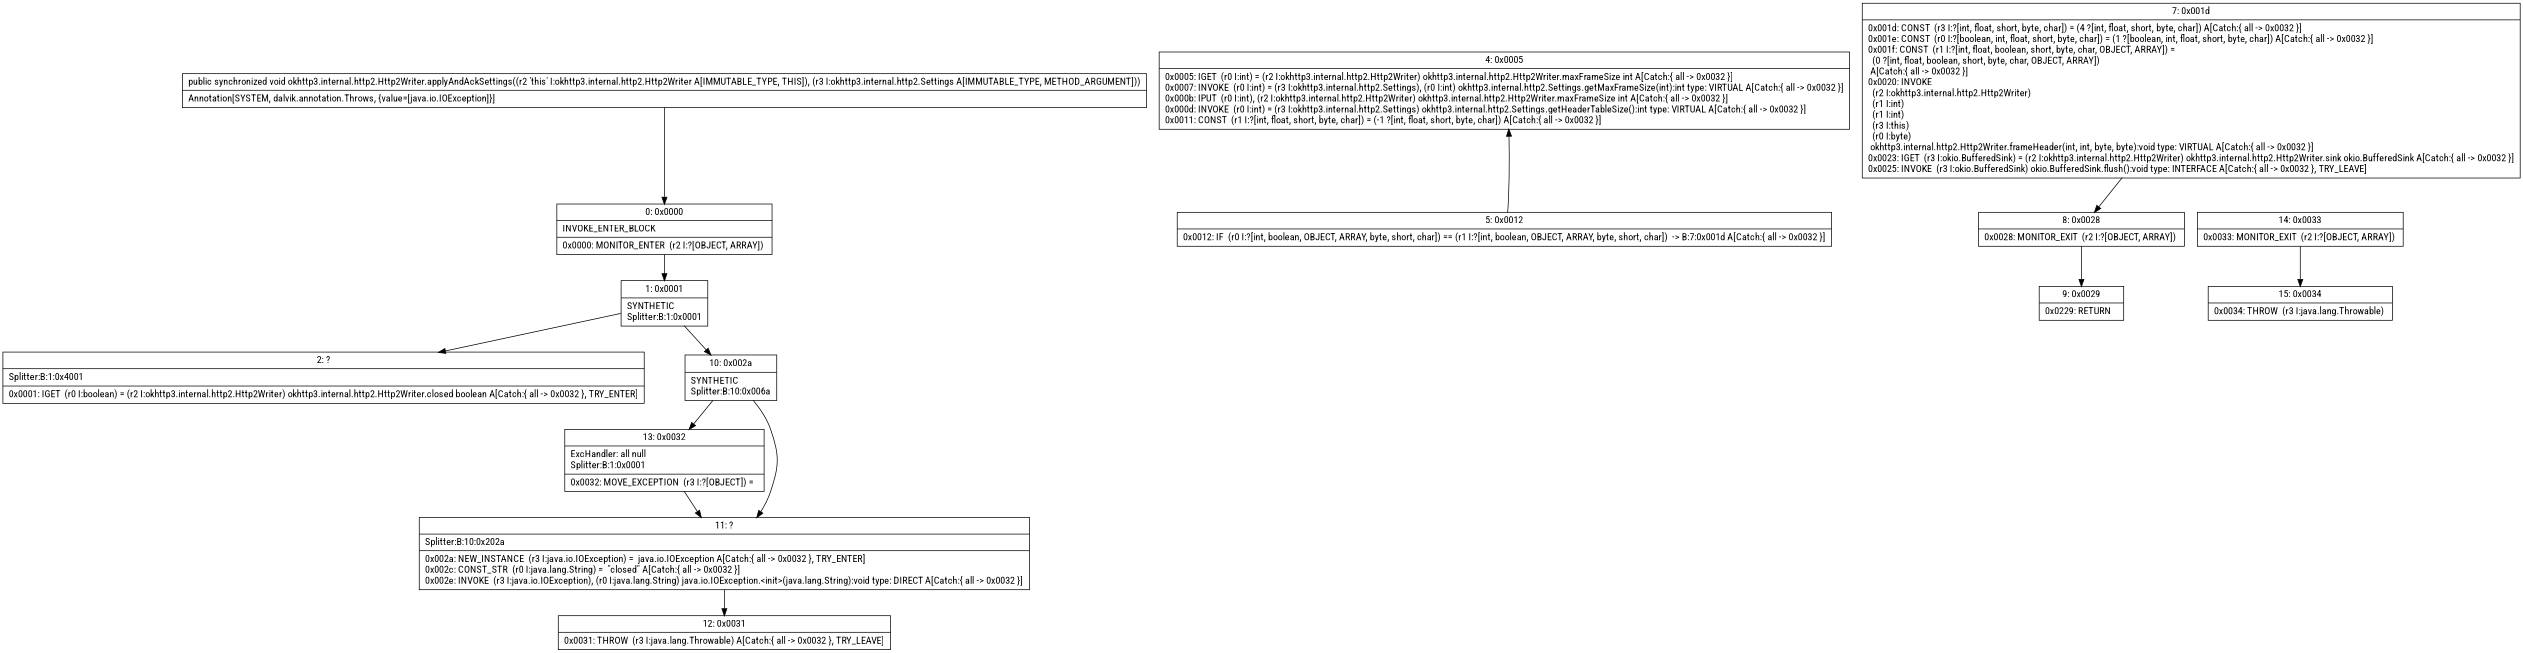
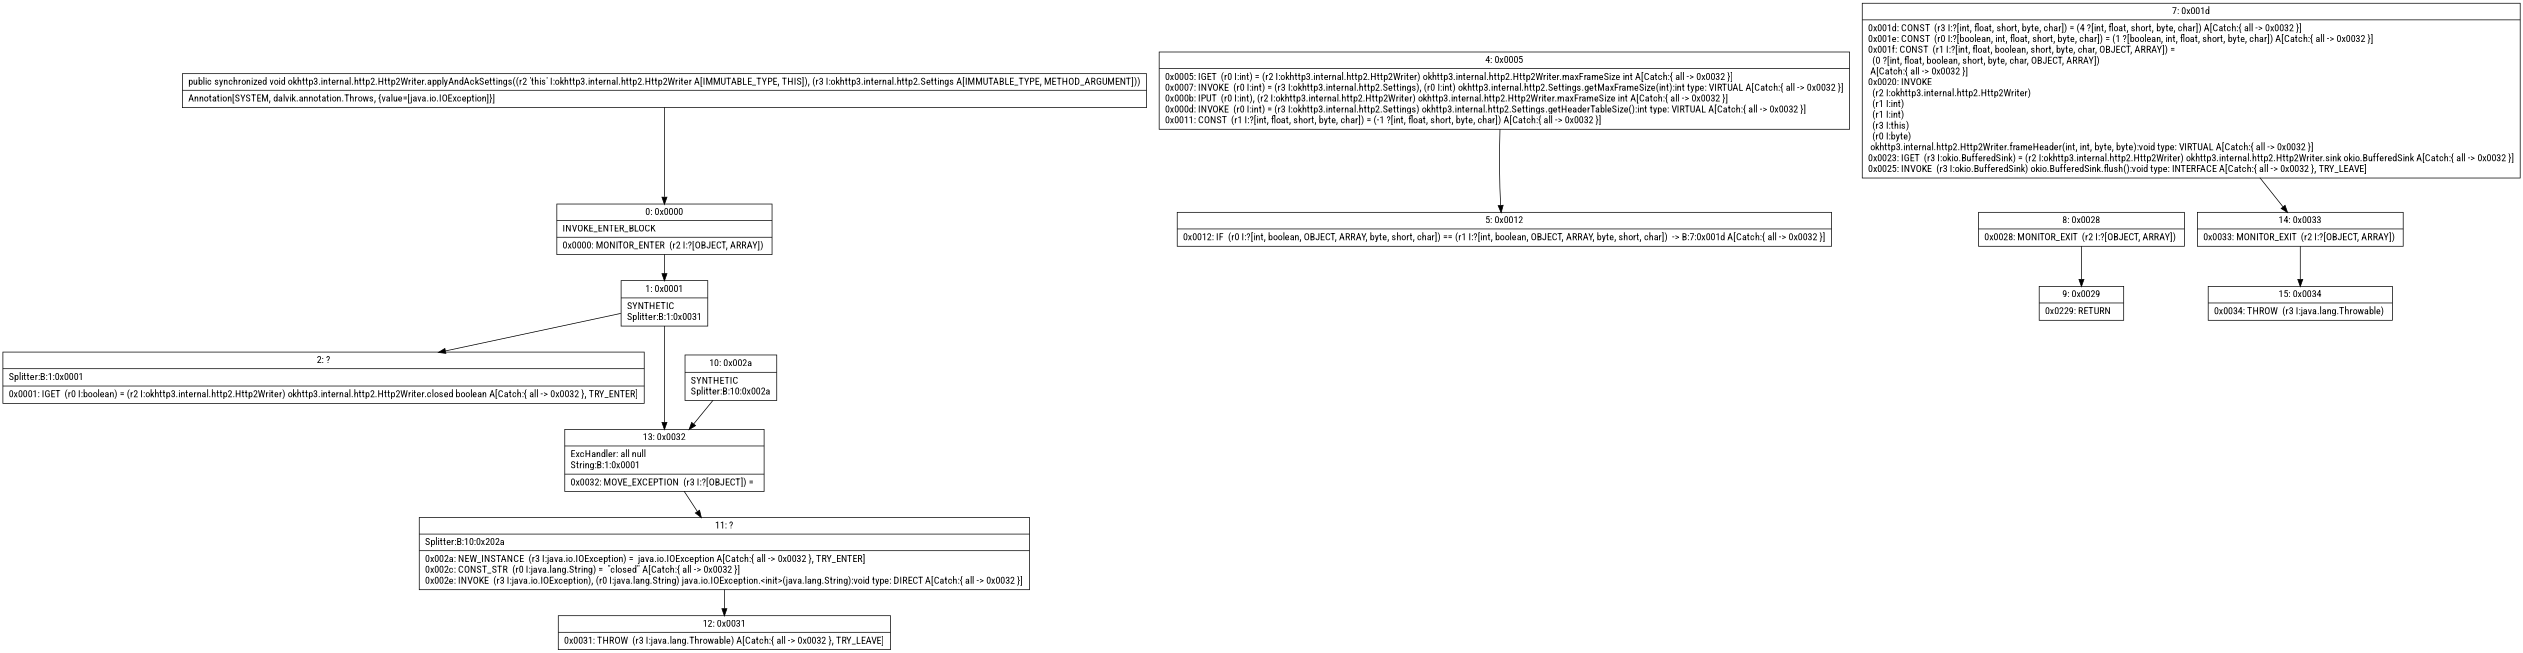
  digraph {
    fontname="Roboto Condensed"
    node [fontname="Roboto Condensed" shape=record]
    edge [fontname="Roboto Condensed"]
    n1 [label="{0\:\ 0x0000|INVOKE_ENTER_BLOCK\l|0x0000: MONITOR_ENTER  (r2 I:?[OBJECT, ARRAY]) \l}"]
-   n2 [label="{1\:\ 0x0001|SYNTHETIC\lSplitter:B:1:0x0001\l}"]
-   n3 [label="{2\:\ ?|Splitter:B:1:0x4001\l|0x0001: IGET  (r0 I:boolean) = (r2 I:okhttp3.internal.http2.Http2Writer) okhttp3.internal.http2.Http2Writer.closed boolean A[Catch:\{ all \-\> 0x0032 \}, TRY_ENTER]\l}"]
-   n4 [label="{13\:\ 0x0032|ExcHandler: all null\lSplitter:B:1:0x0001\l|0x0032: MOVE_EXCEPTION  (r3 I:?[OBJECT]) =  \l}"]
+   n2 [label="{1\:\ 0x0001|SYNTHETIC\lSplitter:B:1:0x0031\l}"]
+   n3 [label="{2\:\ ?|Splitter:B:1:0x0001\l|0x0001: IGET  (r0 I:boolean) = (r2 I:okhttp3.internal.http2.Http2Writer) okhttp3.internal.http2.Http2Writer.closed boolean A[Catch:\{ all \-\> 0x0032 \}, TRY_ENTER]\l}"]
+   n4 [label="{13\:\ 0x0032|ExcHandler: all null\lString:B:1:0x0001\l|0x0032: MOVE_EXCEPTION  (r3 I:?[OBJECT]) =  \l}"]
    n5 [label="{11\:\ ?|Splitter:B:10:0x202a\l|0x002a: NEW_INSTANCE  (r3 I:java.io.IOException) =  java.io.IOException A[Catch:\{ all \-\> 0x0032 \}, TRY_ENTER]\l0x002c: CONST_STR  (r0 I:java.lang.String) =  \"closed\" A[Catch:\{ all \-\> 0x0032 \}]\l0x002e: INVOKE  (r3 I:java.io.IOException), (r0 I:java.lang.String) java.io.IOException.\<init\>(java.lang.String):void type: DIRECT A[Catch:\{ all \-\> 0x0032 \}]\l}"]
    n6 [label="{4\:\ 0x0005|0x0005: IGET  (r0 I:int) = (r2 I:okhttp3.internal.http2.Http2Writer) okhttp3.internal.http2.Http2Writer.maxFrameSize int A[Catch:\{ all \-\> 0x0032 \}]\l0x0007: INVOKE  (r0 I:int) = (r3 I:okhttp3.internal.http2.Settings), (r0 I:int) okhttp3.internal.http2.Settings.getMaxFrameSize(int):int type: VIRTUAL A[Catch:\{ all \-\> 0x0032 \}]\l0x000b: IPUT  (r0 I:int), (r2 I:okhttp3.internal.http2.Http2Writer) okhttp3.internal.http2.Http2Writer.maxFrameSize int A[Catch:\{ all \-\> 0x0032 \}]\l0x000d: INVOKE  (r0 I:int) = (r3 I:okhttp3.internal.http2.Settings) okhttp3.internal.http2.Settings.getHeaderTableSize():int type: VIRTUAL A[Catch:\{ all \-\> 0x0032 \}]\l0x0011: CONST  (r1 I:?[int, float, short, byte, char]) = (\-1 ?[int, float, short, byte, char]) A[Catch:\{ all \-\> 0x0032 \}]\l}"]
    n7 [label="{5\:\ 0x0012|0x0012: IF  (r0 I:?[int, boolean, OBJECT, ARRAY, byte, short, char]) == (r1 I:?[int, boolean, OBJECT, ARRAY, byte, short, char])  \-\> B:7:0x001d A[Catch:\{ all \-\> 0x0032 \}]\l}"]
-   n8 [label="{10\:\ 0x002a|SYNTHETIC\lSplitter:B:10:0x006a\l}"]
+   n8 [label="{10\:\ 0x002a|SYNTHETIC\lSplitter:B:10:0x002a\l}"]
    n9 [label="{7\:\ 0x001d|0x001d: CONST  (r3 I:?[int, float, short, byte, char]) = (4 ?[int, float, short, byte, char]) A[Catch:\{ all \-\> 0x0032 \}]\l0x001e: CONST  (r0 I:?[boolean, int, float, short, byte, char]) = (1 ?[boolean, int, float, short, byte, char]) A[Catch:\{ all \-\> 0x0032 \}]\l0x001f: CONST  (r1 I:?[int, float, boolean, short, byte, char, OBJECT, ARRAY]) = \l  (0 ?[int, float, boolean, short, byte, char, OBJECT, ARRAY])\l A[Catch:\{ all \-\> 0x0032 \}]\l0x0020: INVOKE  \l  (r2 I:okhttp3.internal.http2.Http2Writer)\l  (r1 I:int)\l  (r1 I:int)\l  (r3 I:this)\l  (r0 I:byte)\l okhttp3.internal.http2.Http2Writer.frameHeader(int, int, byte, byte):void type: VIRTUAL A[Catch:\{ all \-\> 0x0032 \}]\l0x0023: IGET  (r3 I:okio.BufferedSink) = (r2 I:okhttp3.internal.http2.Http2Writer) okhttp3.internal.http2.Http2Writer.sink okio.BufferedSink A[Catch:\{ all \-\> 0x0032 \}]\l0x0025: INVOKE  (r3 I:okio.BufferedSink) okio.BufferedSink.flush():void type: INTERFACE A[Catch:\{ all \-\> 0x0032 \}, TRY_LEAVE]\l}"]
    n10 [label="{8\:\ 0x0028|0x0028: MONITOR_EXIT  (r2 I:?[OBJECT, ARRAY]) \l}"]
    n11 [label="{9\:\ 0x0029|0x0229: RETURN   \l}"]
    n12 [label="{12\:\ 0x0031|0x0031: THROW  (r3 I:java.lang.Throwable) A[Catch:\{ all \-\> 0x0032 \}, TRY_LEAVE]\l}"]
    n13 [label="{14\:\ 0x0033|0x0033: MONITOR_EXIT  (r2 I:?[OBJECT, ARRAY]) \l}"]
    n14 [label="{15\:\ 0x0034|0x0034: THROW  (r3 I:java.lang.Throwable) \l}"]
    n15 [label="{public synchronized void okhttp3.internal.http2.Http2Writer.applyAndAckSettings((r2 'this' I:okhttp3.internal.http2.Http2Writer A[IMMUTABLE_TYPE, THIS]), (r3 I:okhttp3.internal.http2.Settings A[IMMUTABLE_TYPE, METHOD_ARGUMENT]))  | Annotation[SYSTEM, dalvik.annotation.Throws, \{value=[java.io.IOException]\}]\l}"]
    n1 -> n2
    n2 -> n3
-   n2 -> n8
+   n2 -> n4
    n4 -> n5
    n5 -> n12
-   n7 -> n6
+   n6 -> n7
    n8 -> n4
-   n8 -> n5
-   n9 -> n10
+   n9 -> n13
    n10 -> n11
    n13 -> n14
    n15 -> n1
  }
